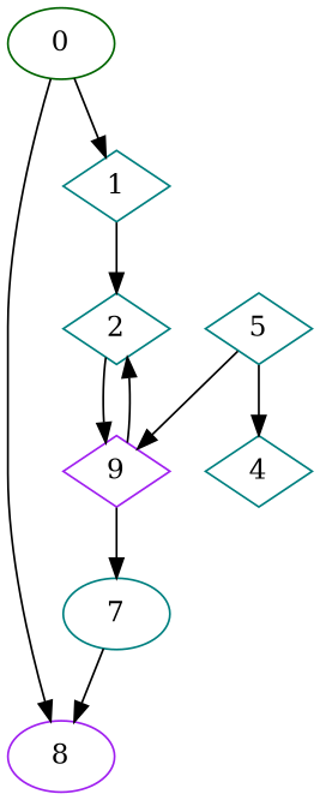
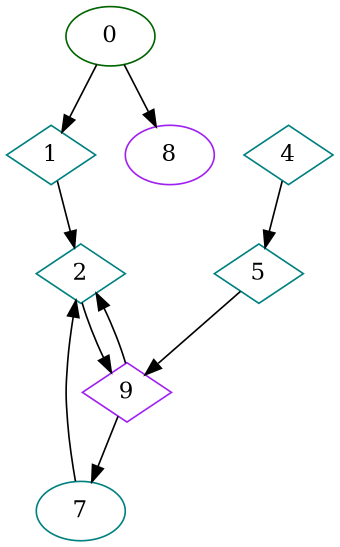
  digraph {
    node [color=teal shape=diamond]
    0 [color=darkgreen shape=ellipse]
    1
    8 [color=purple shape=ellipse]
    2
    n5 [color=purple label=9]
    7 [shape=ellipse]
    4
    5
    0 -> 1
    0 -> 8
    1 -> 2
    2 -> n5
    n5 -> 2
    n5 -> 7
-   7 -> 8
-   5 -> 4
+   7 -> 2
+   4 -> 5
    5 -> n5
  }
